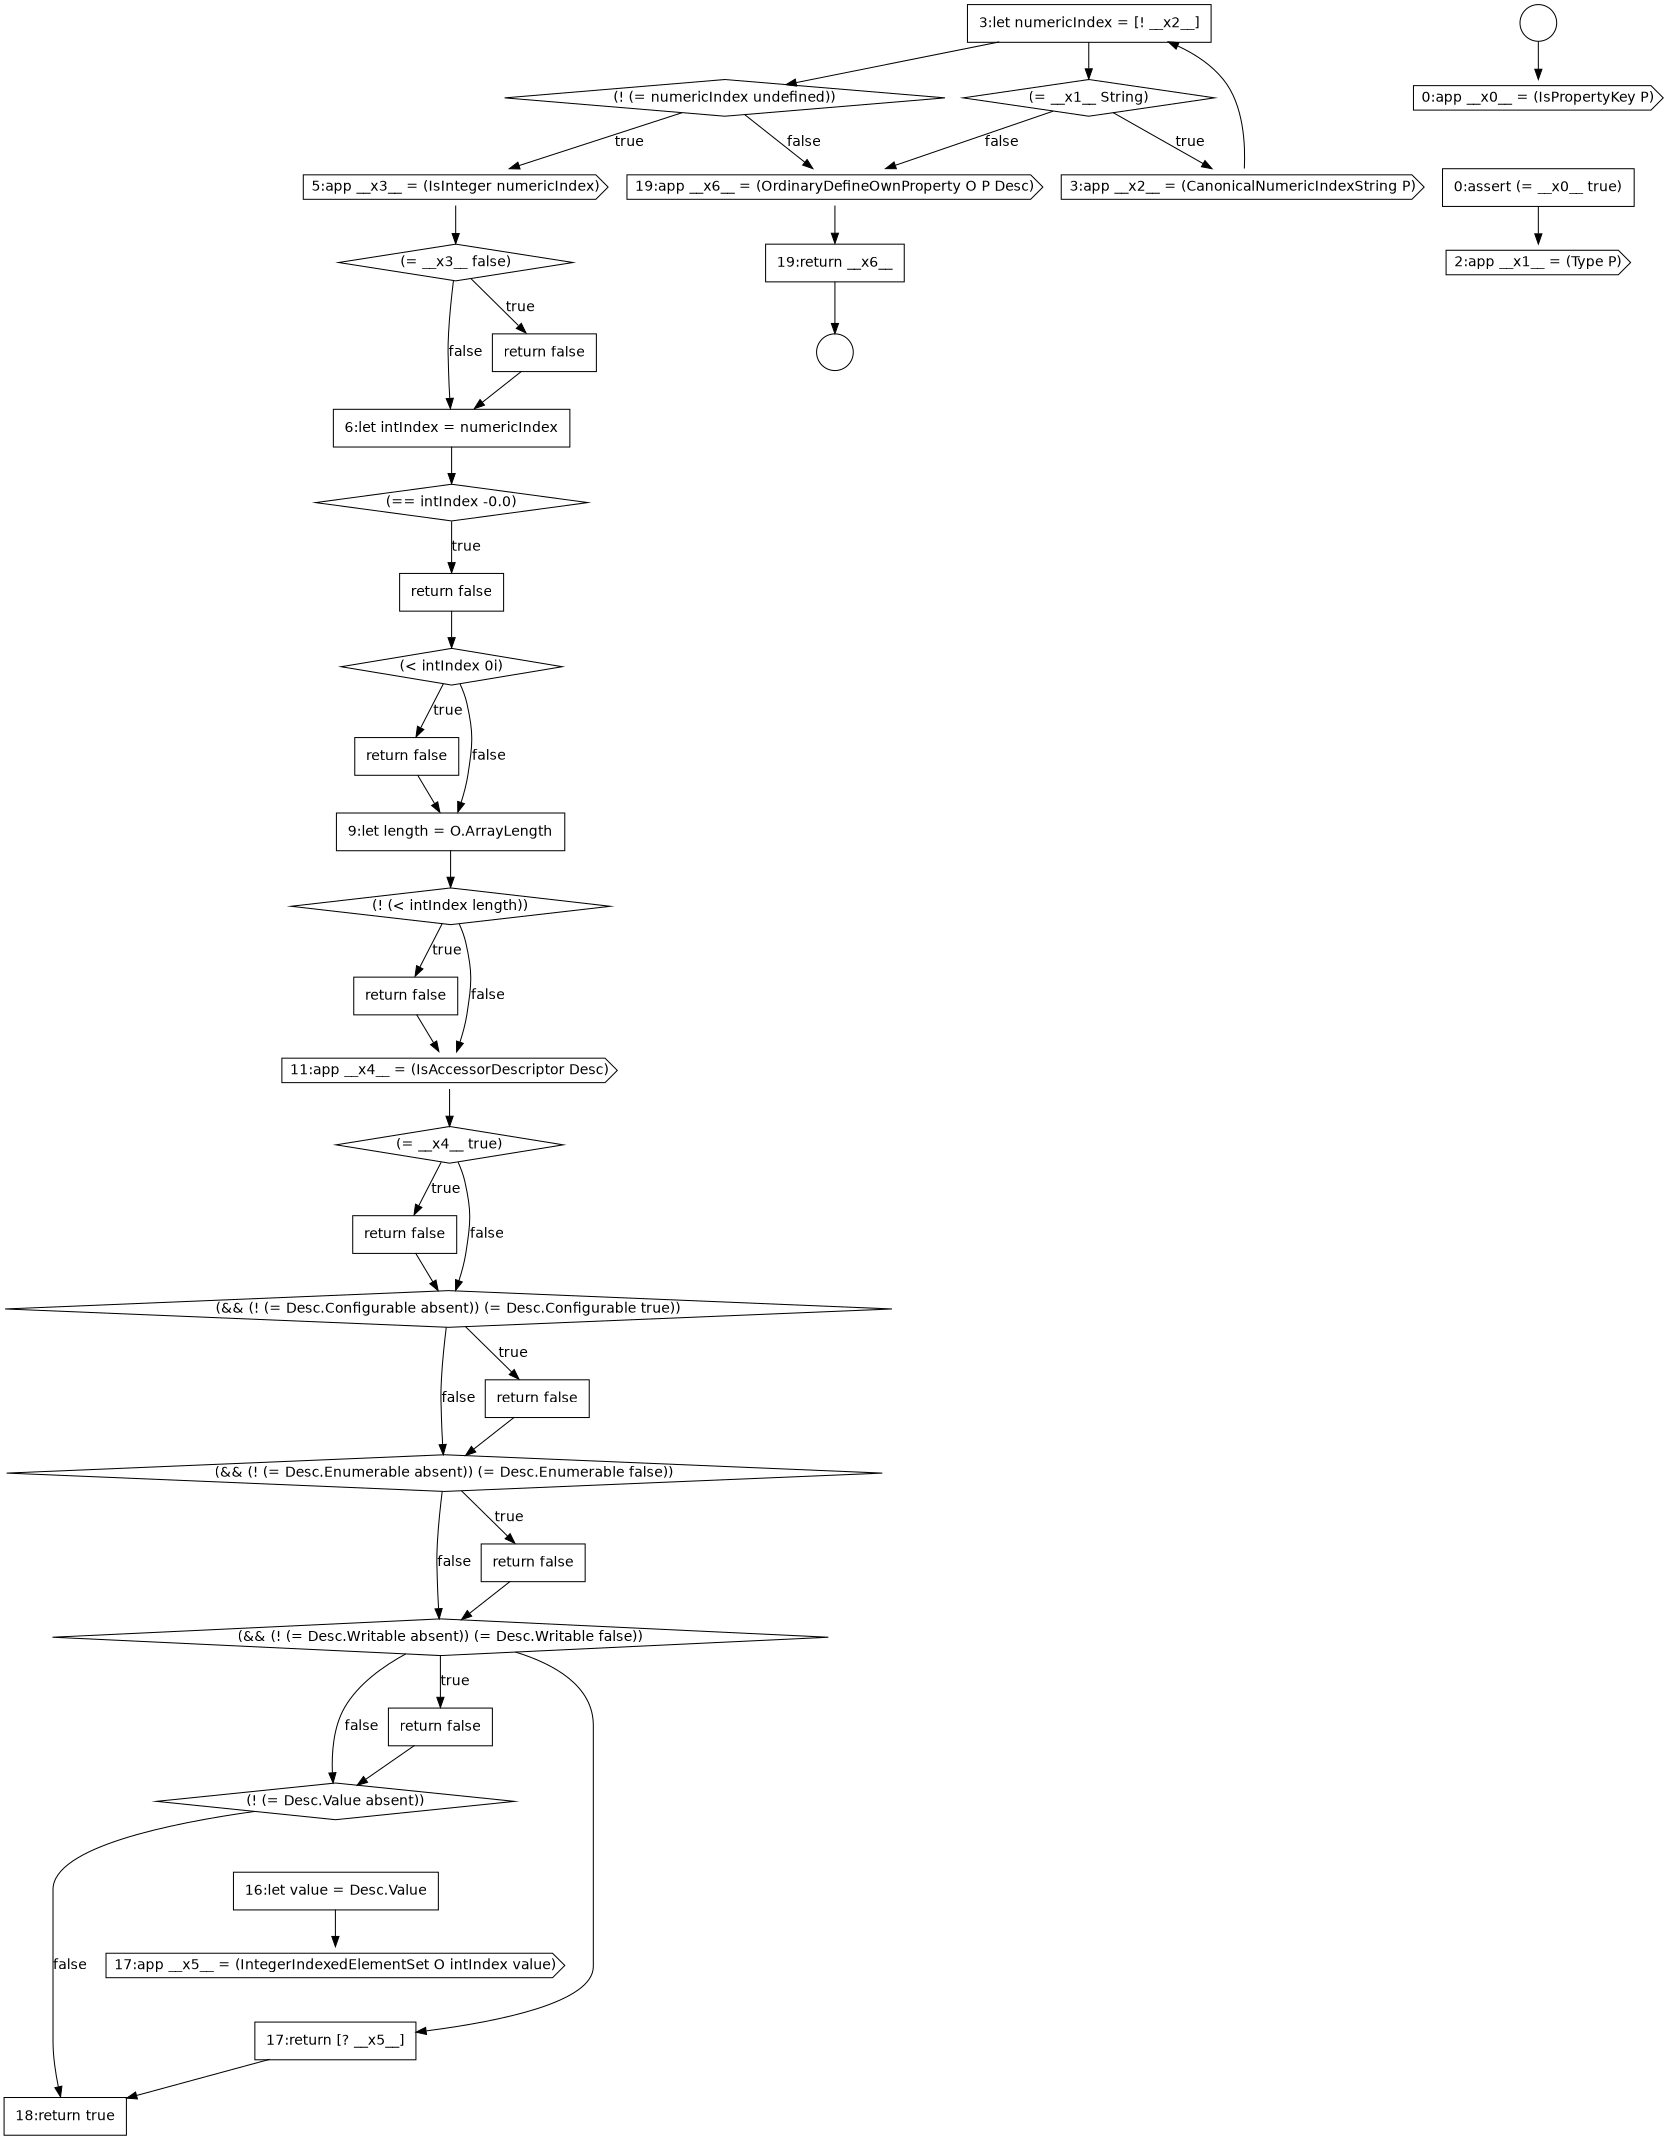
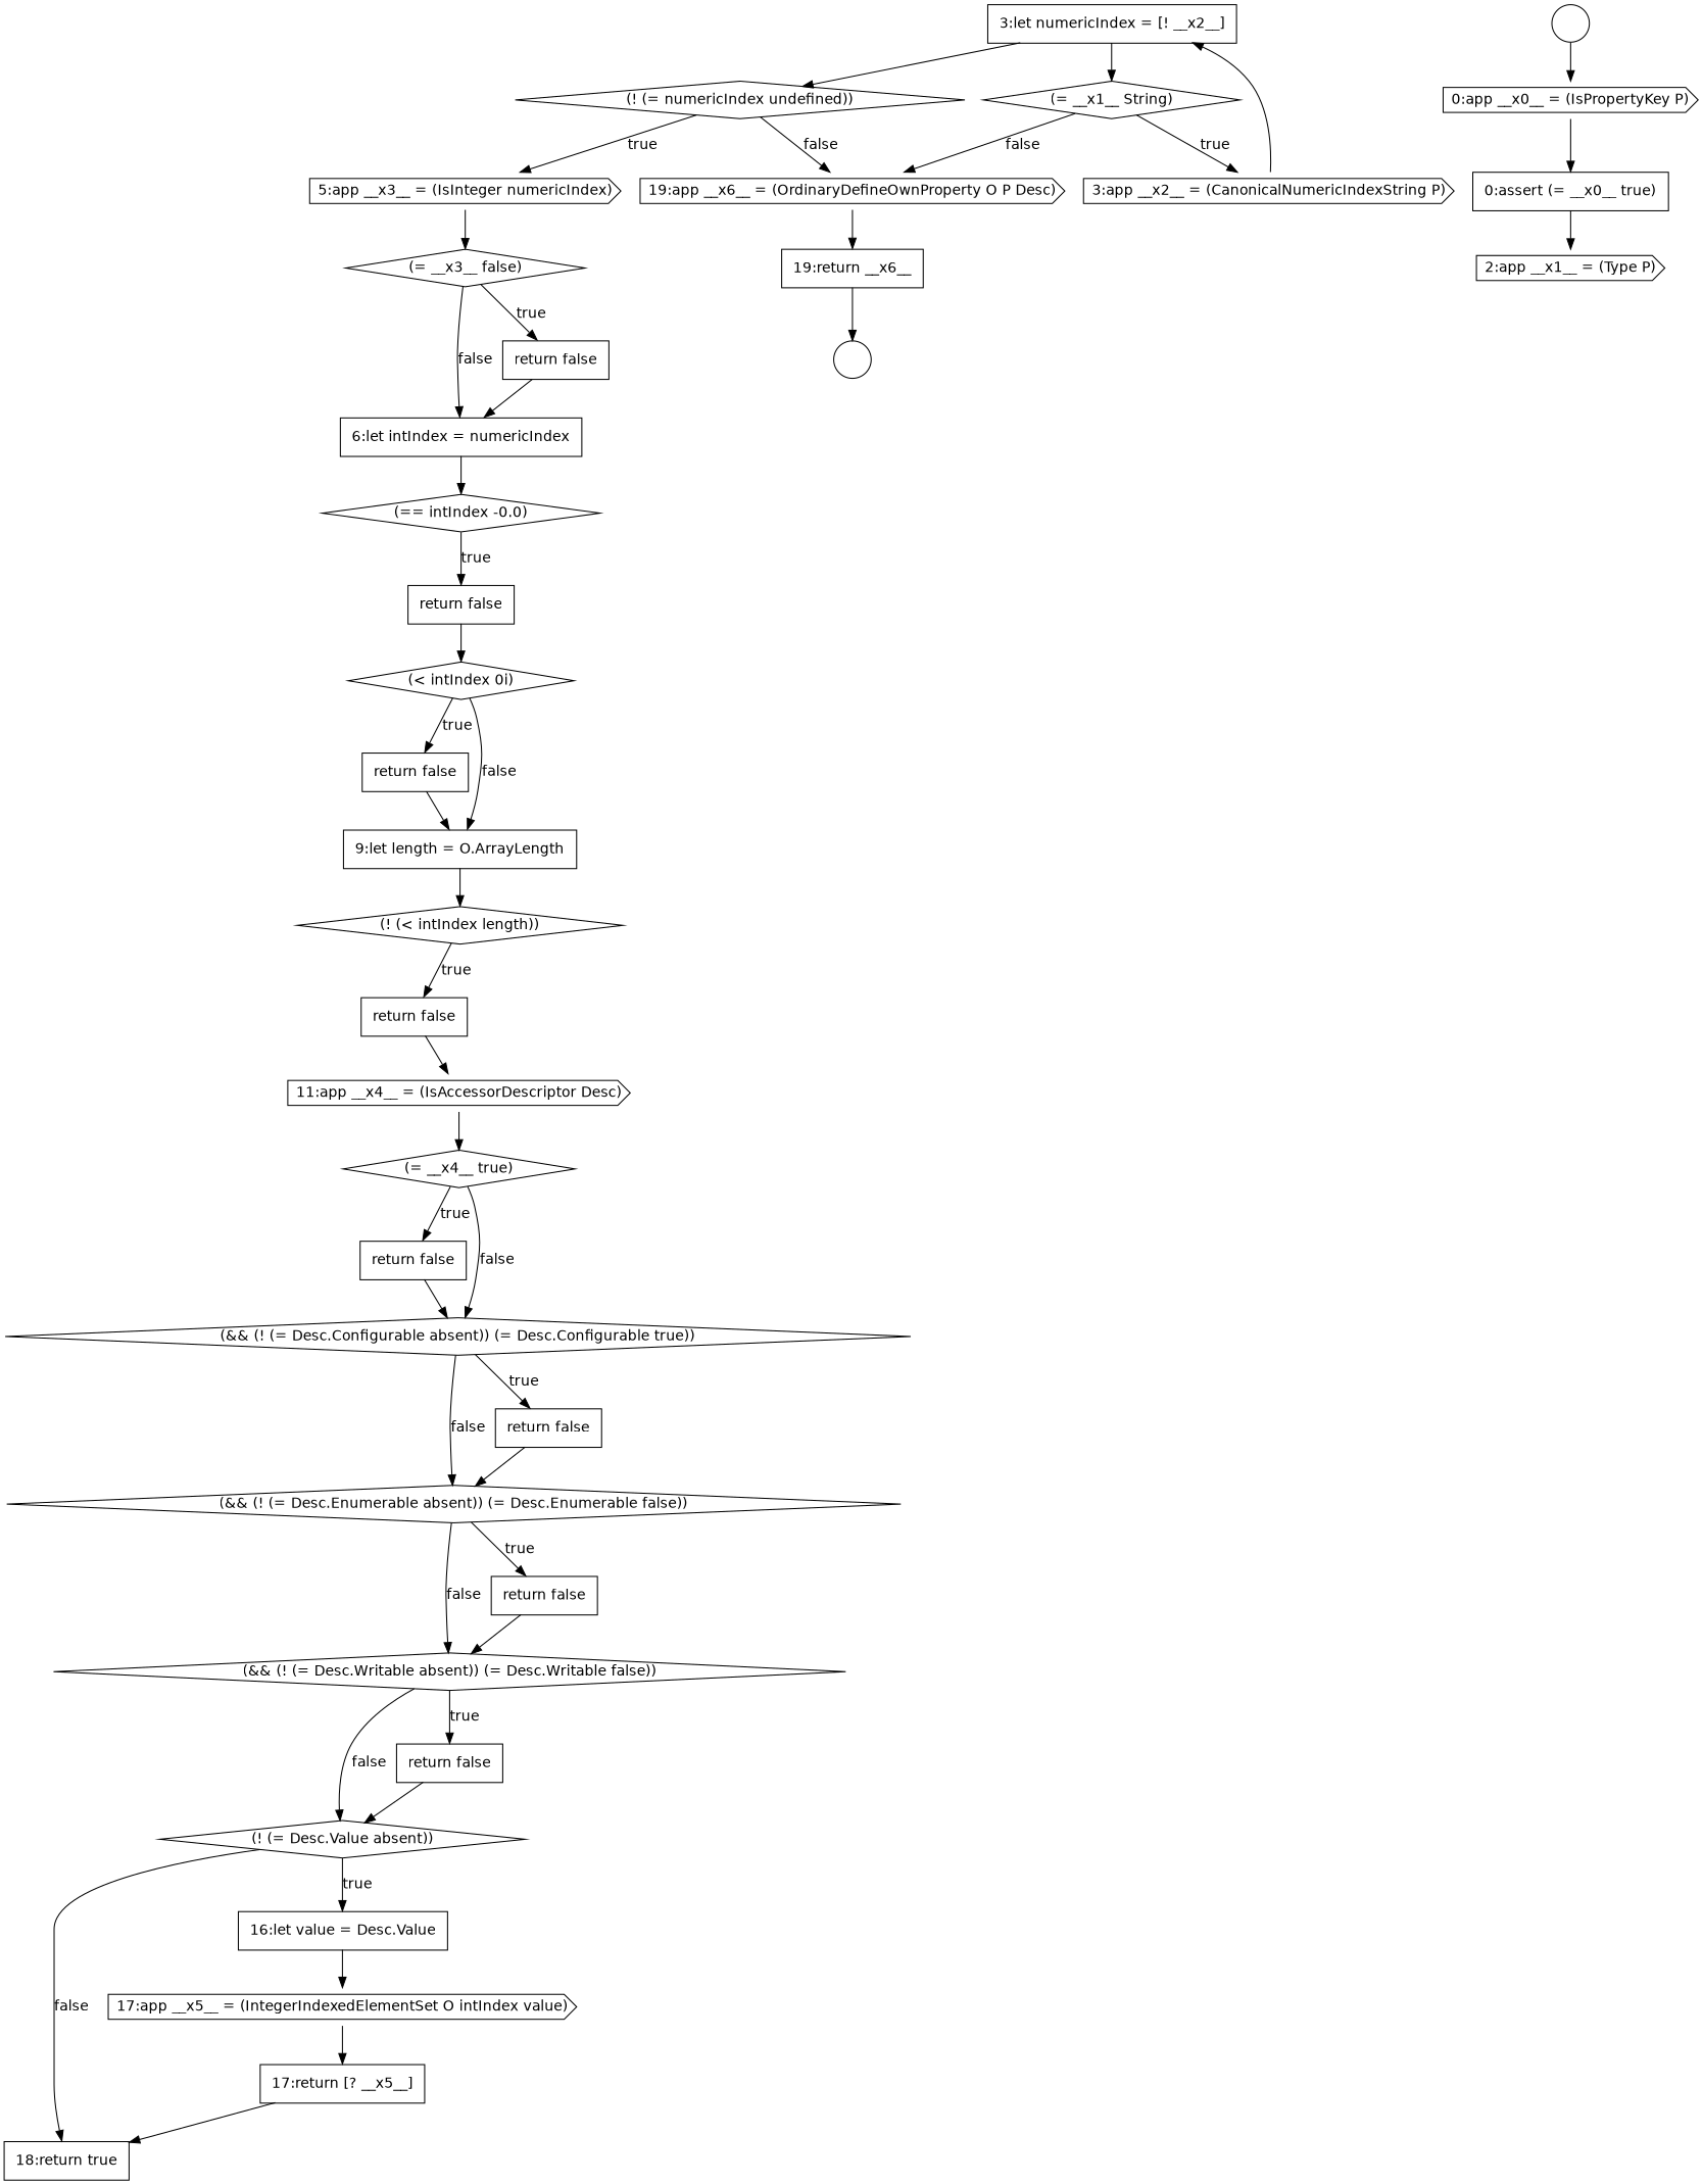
  digraph {
    fontname="DejaVu Sans"
    node [color=black fillcolor=white fontname="DejaVu Sans" shape=none style=filled]
    edge [color=black fontname="DejaVu Sans"]
    n1 [label=<<font color="black">     <table border="0" cellborder="1" cellspacing="0" cellpadding="10">       <tr><td align="left">3:let numericIndex = [! __x2__]</td></tr>     </table>   </font>> margin=0]
    n2 [label=<<font color="black">(! (= numericIndex undefined))</font>> shape=diamond]
    n3 [label=<<font color="black">(= __x1__ String)</font>> shape=diamond]
    n4 [label=<<font color="black">19:app __x6__ = (OrdinaryDefineOwnProperty O P Desc)</font>> shape=cds]
    n5 [label=<<font color="black">5:app __x3__ = (IsInteger numericIndex)</font>> shape=cds]
    n6 [label=<<font color="black">     <table border="0" cellborder="1" cellspacing="0" cellpadding="10">       <tr><td align="left">return false</td></tr>     </table>   </font>> margin=0]
    n7 [label=<<font color="black">11:app __x4__ = (IsAccessorDescriptor Desc)</font>> shape=cds]
    n8 [label=<<font color="black">(= __x4__ true)</font>> shape=diamond]
    n9 [label=<<font color="black">     <table border="0" cellborder="1" cellspacing="0" cellpadding="10">       <tr><td align="left">6:let intIndex = numericIndex</td></tr>     </table>   </font>> margin=0]
    n10 [label=<<font color="black">(== intIndex -0.0)</font>> shape=diamond]
    n11 [label=<<font color="black">     <table border="0" cellborder="1" cellspacing="0" cellpadding="10">       <tr><td align="left">return false</td></tr>     </table>   </font>> margin=0]
    n12 [label=<<font color="black">(&amp;&amp; (! (= Desc.Enumerable absent)) (= Desc.Enumerable false))</font>> shape=diamond]
    n13 [label=<<font color="black">(&amp;&amp; (! (= Desc.Writable absent)) (= Desc.Writable false))</font>> shape=diamond]
    n14 [label=<<font color="black">     <table border="0" cellborder="1" cellspacing="0" cellpadding="10">       <tr><td align="left">return false</td></tr>     </table>   </font>> margin=0]
    n15 [label=<<font color="black">(! (= Desc.Value absent))</font>> shape=diamond]
    n16 [label=<<font color="black">     <table border="0" cellborder="1" cellspacing="0" cellpadding="10">       <tr><td align="left">return false</td></tr>     </table>   </font>> margin=0]
    n17 [label=<<font color="black">(&lt; intIndex 0i)</font>> shape=diamond]
    n18 [label=<<font color="black">     <table border="0" cellborder="1" cellspacing="0" cellpadding="10">       <tr><td align="left">return false</td></tr>     </table>   </font>> margin=0]
    n19 [label=<<font color="black">     <table border="0" cellborder="1" cellspacing="0" cellpadding="10">       <tr><td align="left">9:let length = O.ArrayLength</td></tr>     </table>   </font>> margin=0]
    n20 [label=<<font color="black">(! (&lt; intIndex length))</font>> shape=diamond]
    n21 [label=<<font color="black">     <table border="0" cellborder="1" cellspacing="0" cellpadding="10">       <tr><td align="left">return false</td></tr>     </table>   </font>> margin=0]
    n22 [label=<<font color="black">(&amp;&amp; (! (= Desc.Configurable absent)) (= Desc.Configurable true))</font>> shape=diamond]
    n23 [label=<<font color="black">     <table border="0" cellborder="1" cellspacing="0" cellpadding="10">       <tr><td align="left">return false</td></tr>     </table>   </font>> margin=0]
    n24 [label=" " shape=circle]
    n25 [label=<<font color="black">3:app __x2__ = (CanonicalNumericIndexString P)</font>> shape=cds]
    n26 [label=<<font color="black">     <table border="0" cellborder="1" cellspacing="0" cellpadding="10">       <tr><td align="left">19:return __x6__</td></tr>     </table>   </font>> margin=0]
    n27 [label=<<font color="black">     <table border="0" cellborder="1" cellspacing="0" cellpadding="10">       <tr><td align="left">16:let value = Desc.Value</td></tr>     </table>   </font>> margin=0]
    n28 [label=<<font color="black">     <table border="0" cellborder="1" cellspacing="0" cellpadding="10">       <tr><td align="left">18:return true</td></tr>     </table>   </font>> margin=0]
    n29 [label=<<font color="black">0:app __x0__ = (IsPropertyKey P)</font>> shape=cds]
    n30 [label=<<font color="black">     <table border="0" cellborder="1" cellspacing="0" cellpadding="10">       <tr><td align="left">0:assert (= __x0__ true)</td></tr>     </table>   </font>> margin=0]
    n31 [label=<<font color="black">2:app __x1__ = (Type P)</font>> shape=cds]
    n32 [label=<<font color="black">(= __x3__ false)</font>> shape=diamond]
    n33 [label=<<font color="black">     <table border="0" cellborder="1" cellspacing="0" cellpadding="10">       <tr><td align="left">return false</td></tr>     </table>   </font>> margin=0]
    n34 [label=<<font color="black">17:app __x5__ = (IntegerIndexedElementSet O intIndex value)</font>> shape=cds]
    n35 [label=<<font color="black">     <table border="0" cellborder="1" cellspacing="0" cellpadding="10">       <tr><td align="left">17:return [? __x5__]</td></tr>     </table>   </font>> margin=0]
    n36 [label=" " shape=circle]
    n1 -> n2
    n1 -> n3
    n2 -> n4 [label=<<font color="black">false</font>>]
    n2 -> n5 [label=<<font color="black">true</font>>]
    n3 -> n4 [label=<<font color="black">false</font>>]
    n3 -> n25 [label=<<font color="black">true</font>>]
    n4 -> n26
    n5 -> n32
    n6 -> n7
    n7 -> n8
    n8 -> n21 [label=<<font color="black">true</font>>]
    n8 -> n22 [label=<<font color="black">false</font>>]
    n9 -> n10
    n10 -> n11 [label=<<font color="black">true</font>>]
    n11 -> n17
    n12 -> n13 [label=<<font color="black">false</font>>]
    n12 -> n14 [label=<<font color="black">true</font>>]
    n13 -> n15 [label=<<font color="black">false</font>>]
    n13 -> n16 [label=<<font color="black">true</font>>]
    n14 -> n13
+   n15 -> n27 [label=<<font color="black">true</font>>]
    n15 -> n28 [label=<<font color="black">false</font>>]
    n16 -> n15
    n17 -> n18 [label=<<font color="black">true</font>>]
    n17 -> n19 [label=<<font color="black">false</font>>]
    n18 -> n19
    n19 -> n20
    n20 -> n6 [label=<<font color="black">true</font>>]
-   n20 -> n7 [label=<<font color="black">false</font>>]
    n21 -> n22
    n22 -> n12 [label=<<font color="black">false</font>>]
    n22 -> n23 [label=<<font color="black">true</font>>]
    n23 -> n12
    n25 -> n1
    n26 -> n24
    n27 -> n34
+   n29 -> n30
    n30 -> n31
    n32 -> n9 [label=<<font color="black">false</font>>]
    n32 -> n33 [label=<<font color="black">true</font>>]
    n33 -> n9
-   n13 -> n35
+   n34 -> n35
    n35 -> n28
    n36 -> n29
  }
